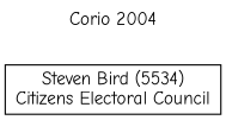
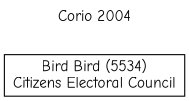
  digraph {
    label="Corio 2004"
    labelloc=t
    mclimit=10
    fontname="Comic Neue"
-   n1 [label="Steven Bird (5534)\nCitizens Electoral Council" shape=box style=filled fillcolor=white fontname="Comic Neue"]
+   n1 [label="Bird Bird (5534)\nCitizens Electoral Council" shape=box style=filled fillcolor=white fontname="Comic Neue"]
  }
